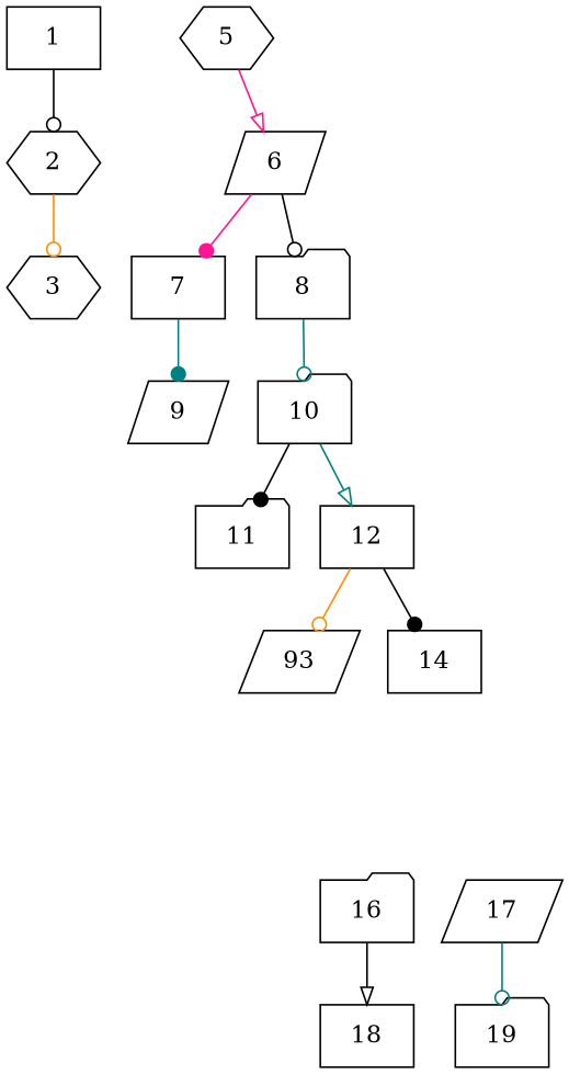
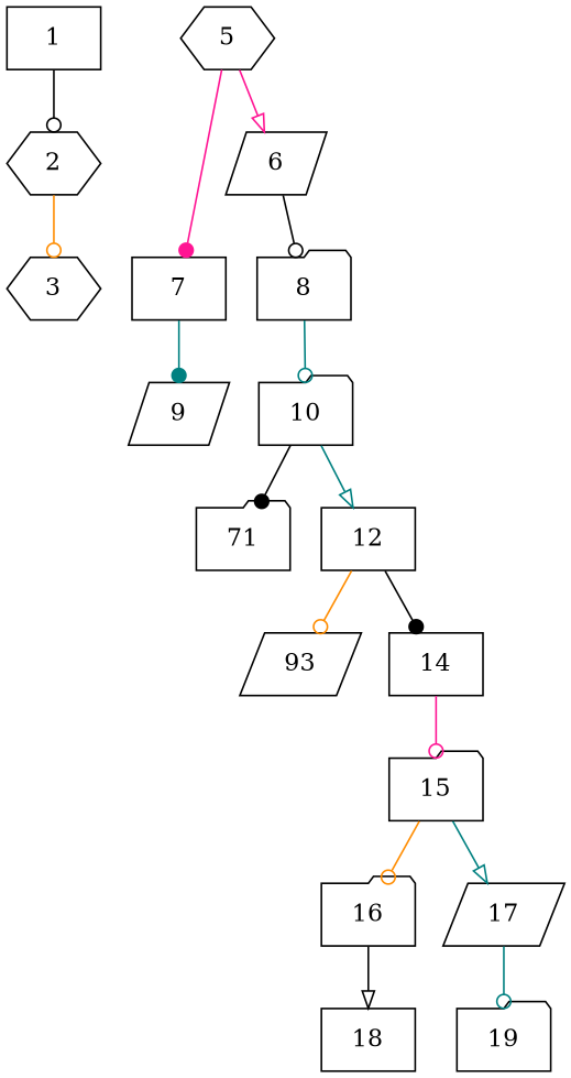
  digraph {
    node [alpha=0.07 shape=folder]
    edge [arrowhead=odot color=black]
    1 [expect_size=17667136939738378 shape=box]
    2 [alpha=0.14 expect_size=73118287549956096000 shape=hexagon]
    3 [alpha=0.04 expect_size=65511101806149632000 shape=hexagon]
    5 [alpha=0.04 expect_size=141928303810926608384 shape=hexagon]
    6 [alpha=0.06 expect_size=5993802888118272000 shape=parallelogram]
    7 [alpha=0.01 expect_size=37200129625423128 shape=box]
    8 [expect_size=12945311337994518528]
    9 [alpha=0.08 expect_size=315098055334690432 shape=parallelogram]
    10 [alpha=0.05 expect_size=129443016842766450688]
-   11 [alpha=0.13 expect_size=13994067595624448000]
+   11 [alpha=0.13 expect_size=13994067595624448000 label=71]
    12 [alpha=0.02 expect_size=24181748805239046144 shape=box]
    n12 [alpha=0.08 expect_size=23695981992386140 label=93 shape=parallelogram]
    14 [alpha=0.15 expect_size=6265838579245241 shape=box]
+   15 [alpha=0.19 expect_size=254182528078729440]
    16 [alpha=0.16 expect_size=338044623529797312]
    17 [alpha=0.11 expect_size=174990261082512162816 shape=parallelogram]
    18 [expect_size=12130068088271400 shape=box]
    19 [alpha=0.19 expect_size=3088382831006832]
    1 -> 2
    2 -> 3 [color=darkorange]
    5 -> 6 [arrowhead=onormal color=deeppink]
-   6 -> 7 [arrowhead=dot color=deeppink]
+   5 -> 7 [arrowhead=dot color=deeppink]
    6 -> 8
    7 -> 9 [arrowhead=dot color=teal]
    8 -> 10 [color=teal]
    10 -> 11 [arrowhead=dot]
    10 -> 12 [arrowhead=onormal color=teal]
    12 -> n12 [color=darkorange]
    12 -> 14 [arrowhead=dot]
+   14 -> 15 [color=deeppink]
+   15 -> 16 [color=darkorange]
+   15 -> 17 [arrowhead=onormal color=teal]
    16 -> 18 [arrowhead=onormal]
    17 -> 19 [color=teal]
  }
